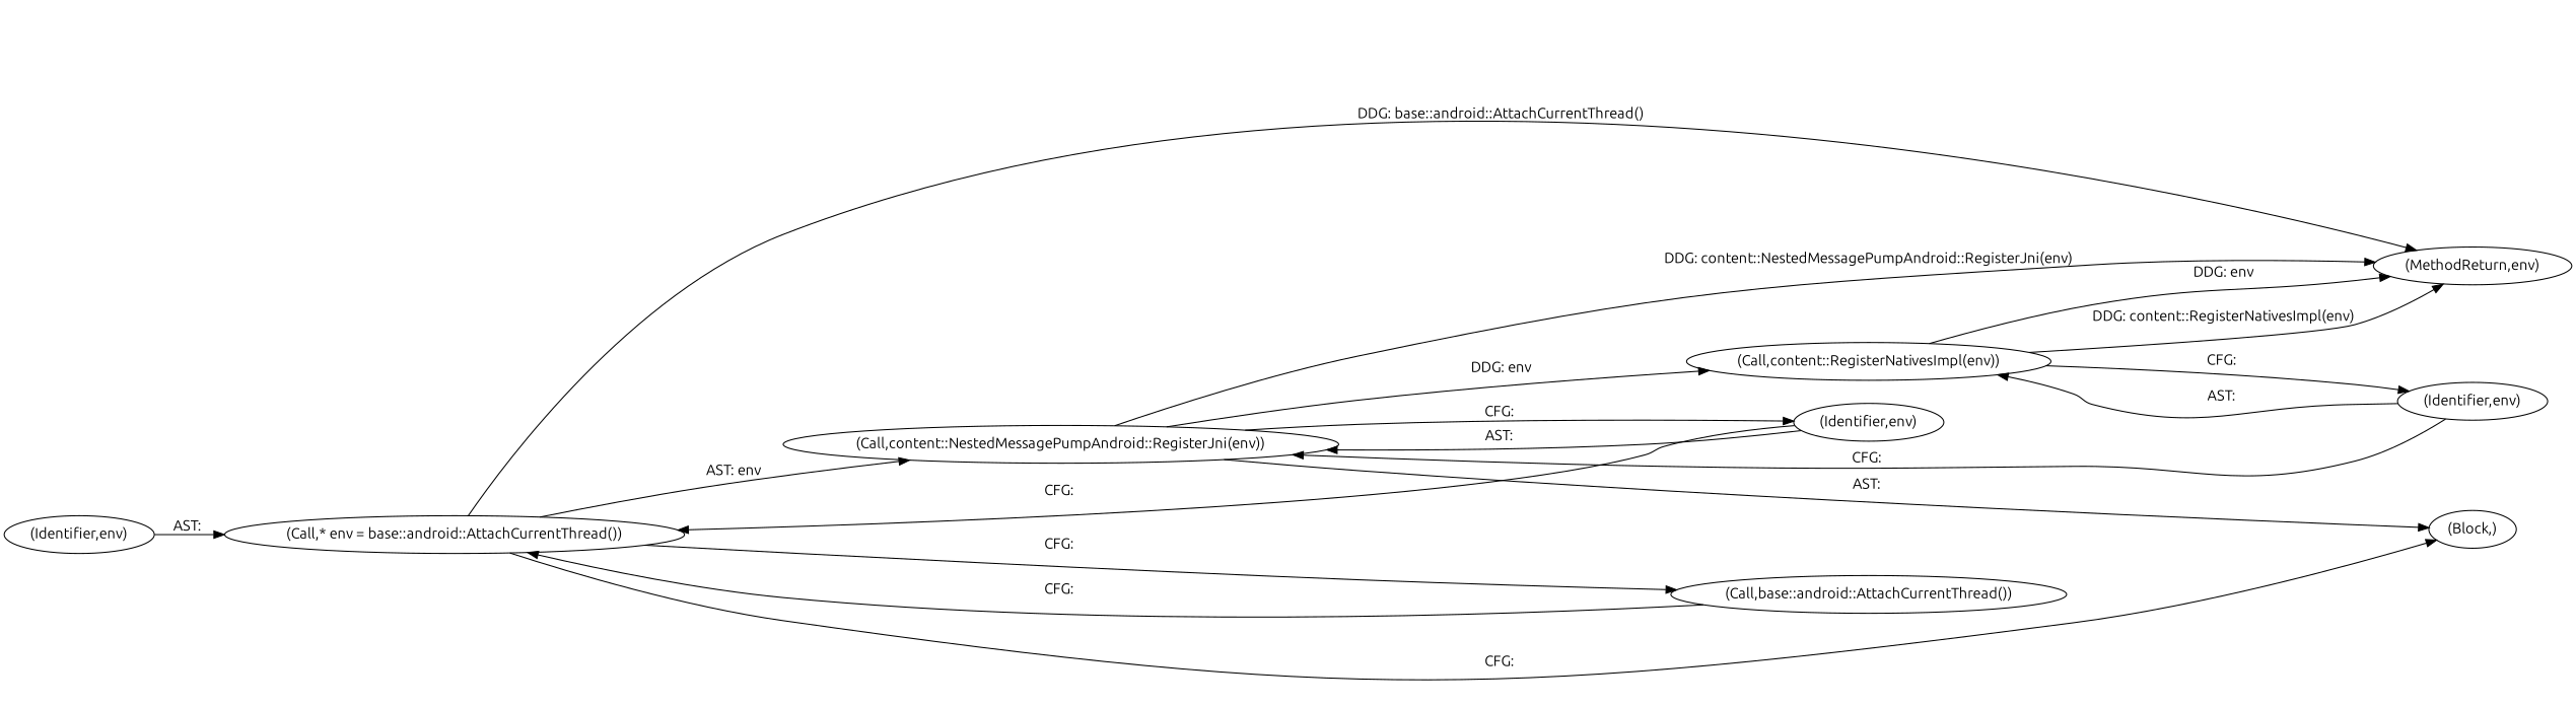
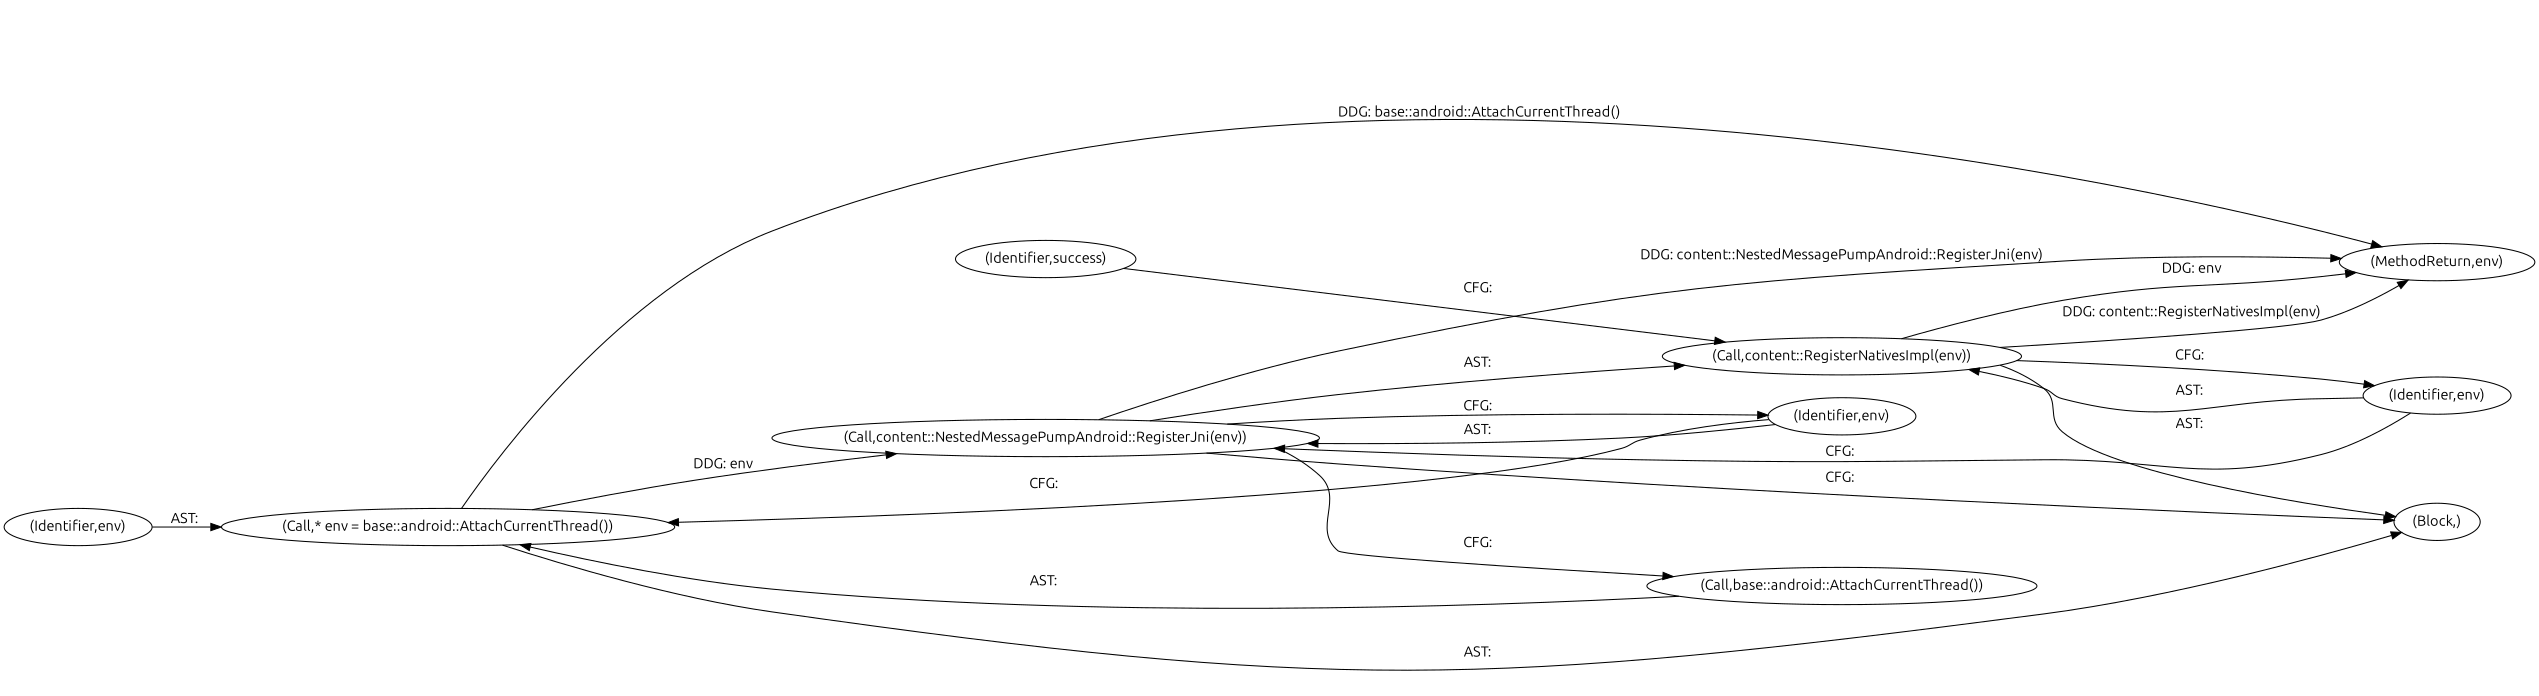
  digraph {
    fontname=Ubuntu
    rankdir=LR
    node [fontname=Ubuntu]
    edge [fontname=Ubuntu]
    n1 [label="(Call,* env = base::android::AttachCurrentThread())"]
    n2 [label="(Call,content::NestedMessagePumpAndroid::RegisterJni(env))"]
    n3 [label="(Block,)"]
    n4 [label="(Call,base::android::AttachCurrentThread())"]
    n5 [label="(MethodReturn,env)"]
    n6 [label="(Call,content::RegisterNativesImpl(env))"]
    n7 [label="(Identifier,env)"]
    n8 [label="(Identifier,env)"]
+   n9 [label="(Identifier,success)"]
    n10 [label="(Identifier,env)"]
-   n1 -> n2 [label="AST: env"]
-   n1 -> n3 [label="CFG: "]
-   n1 -> n4 [label="CFG: "]
+   n1 -> n2 [label="DDG: env"]
+   n1 -> n3 [label="AST: "]
+   n2 -> n4 [label="CFG: "]
    n1 -> n5 [label="DDG: base::android::AttachCurrentThread()"]
-   n2 -> n3 [label="AST: "]
+   n2 -> n3 [label="CFG: "]
    n2 -> n5 [label="DDG: content::NestedMessagePumpAndroid::RegisterJni(env)"]
-   n2 -> n6 [label="DDG: env"]
+   n2 -> n6 [label="AST: "]
    n2 -> n7 [label="CFG: "]
-   n4 -> n1 [label="CFG: "]
+   n4 -> n1 [label="AST: "]
+   n6 -> n3 [label="AST: "]
    n6 -> n5 [label="DDG: env"]
    n6 -> n5 [label="DDG: content::RegisterNativesImpl(env)"]
    n6 -> n8 [label="CFG: "]
    n7 -> n1 [label="CFG: "]
    n7 -> n2 [label="AST: "]
    n8 -> n2 [label="CFG: "]
    n8 -> n6 [label="AST: "]
+   n9 -> n6 [label="CFG: "]
    n10 -> n1 [label="AST: "]
  }
